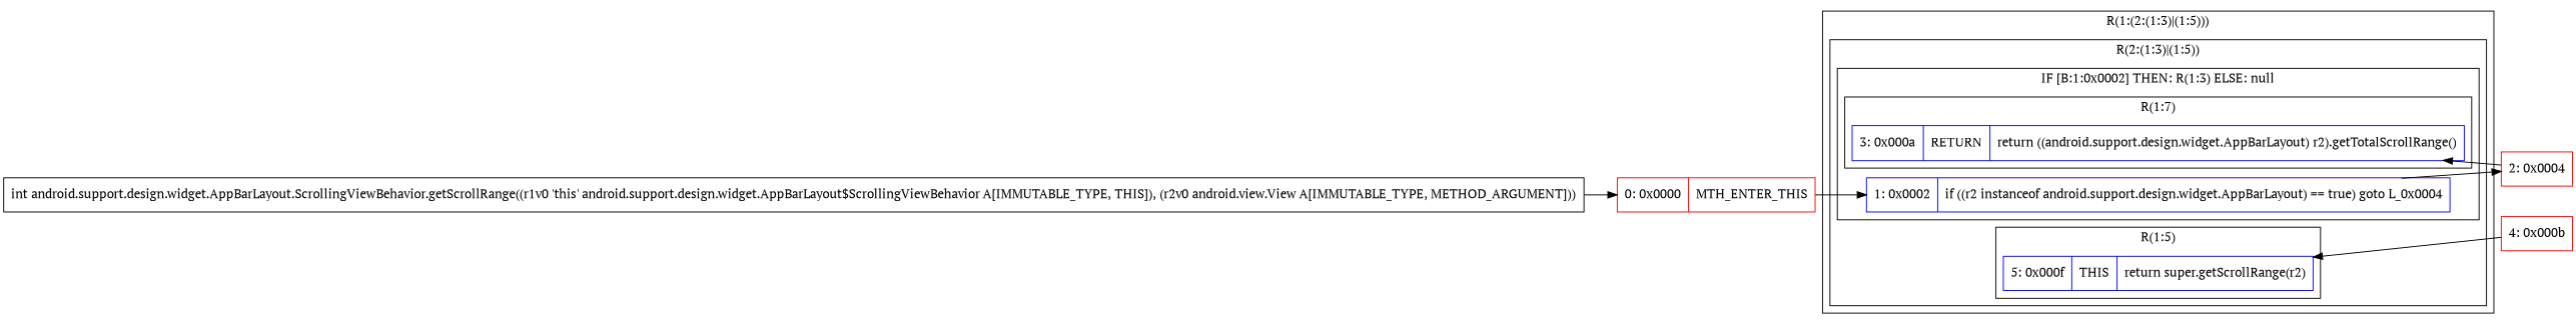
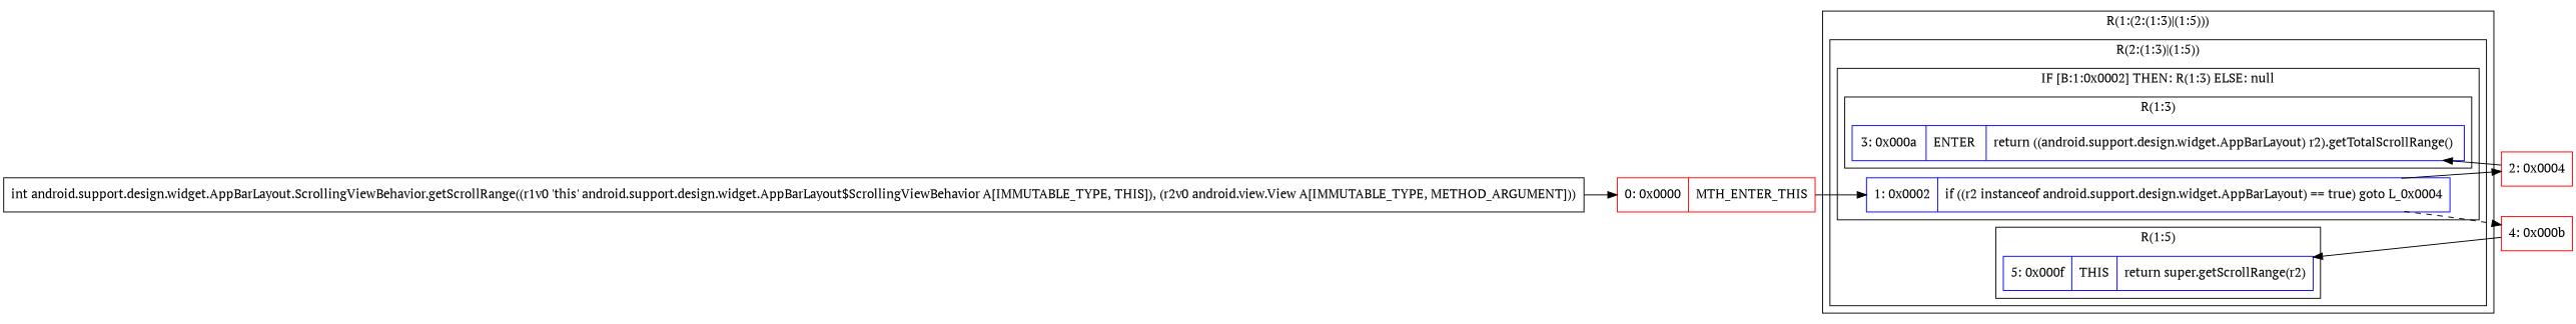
  digraph {
    fontname="PT Serif"
    rankdir=LR
    node [color=blue fontname="PT Serif" shape=record]
    edge [fontname="PT Serif"]
-   n1 [label="{3\:\ 0x000a|RETURN\l|return ((android.support.design.widget.AppBarLayout) r2).getTotalScrollRange()\l}"]
+   n1 [label="{3\:\ 0x000a|ENTER\l|return ((android.support.design.widget.AppBarLayout) r2).getTotalScrollRange()\l}"]
    n2 [label="{1\:\ 0x0002|if ((r2 instanceof android.support.design.widget.AppBarLayout) == true) goto L_0x0004\l}"]
    n3 [label="{5\:\ 0x000f|THIS\l|return super.getScrollRange(r2)\l}"]
    n4 [color=red label="{2\:\ 0x0004}"]
    n5 [color=red label="{4\:\ 0x000b}"]
    n6 [color=red label="{0\:\ 0x0000|MTH_ENTER_THIS\l}"]
    n7 [label="{int android.support.design.widget.AppBarLayout.ScrollingViewBehavior.getScrollRange((r1v0 'this' android.support.design.widget.AppBarLayout$ScrollingViewBehavior A[IMMUTABLE_TYPE, THIS]), (r2v0 android.view.View A[IMMUTABLE_TYPE, METHOD_ARGUMENT])) }" color=""]
    subgraph cluster_1 {
      label="R(1:(2:(1:3)|(1:5)))"
      subgraph cluster_2 {
        label="R(2:(1:3)|(1:5))"
        subgraph cluster_3 {
          label="IF [B:1:0x0002] THEN: R(1:3) ELSE: null"
          n2
          subgraph cluster_4 {
-           label="R(1:7)"
+           label="R(1:3)"
            n1
          }
        }
        subgraph cluster_5 {
          label="R(1:5)"
          n3
        }
      }
    }
    n2 -> n4
+   n2 -> n5 [style=dashed]
    n4 -> n1
    n5 -> n3
    n6 -> n2
    n7 -> n6
  }
